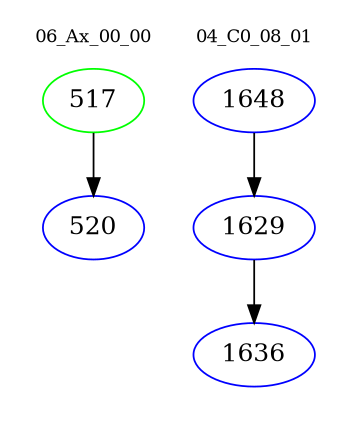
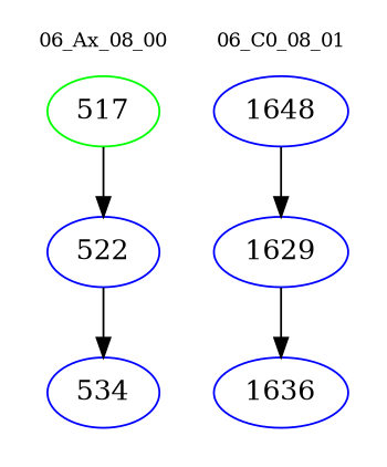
  digraph {
    node [color=blue]
    edge [color=black]
    n1 [color=green label=517]
-   n2 [label=520]
+   n2 [label=522]
+   n3 [label=534]
    n4 [label=1648]
    n5 [label=1629]
    n6 [label=1636]
    subgraph cluster_1 {
      color=white
      fontsize=10
-     label="06_Ax_00_00"
+     label="06_Ax_08_00"
      n1
      n2
+     n3
    }
    subgraph cluster_2 {
      color=white
      fontsize=10
-     label="04_C0_08_01"
+     label="06_C0_08_01"
      n4
      n5
      n6
    }
    n1 -> n2
+   n2 -> n3
    n4 -> n5
    n5 -> n6
  }
